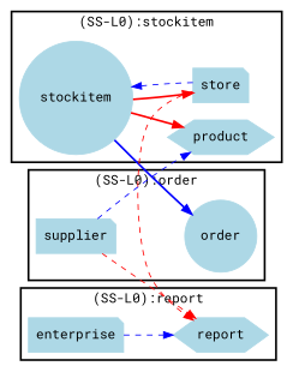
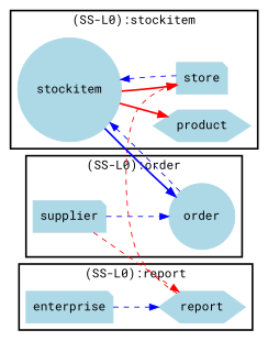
  digraph {
    fontname="Roboto Mono"
    rankdir=LR
    node [color=lightblue fontcolor=black fontname="Roboto Mono" shape=note style=filled]
    edge [color=blue font=6 fontname="Roboto Mono" style=dashed]
    n1 [label=supplier]
    n2 [label=order shape=circle]
    n3 [label=enterprise]
    n4 [label=report shape=hexagon]
    n5 [label=product shape=hexagon]
    n6 [label=stockitem shape=circle]
    n7 [label=store]
    subgraph cluster_1 {
      color=black
      label="(SS-L0):order"
      style=bold
      n1
      n2
    }
    subgraph cluster_2 {
      color=black
      label="(SS-L0):report"
      style=bold
      n3
      n4
    }
    subgraph cluster_3 {
      color=black
      label="(SS-L0):stockitem"
      style=bold
      n5
      n6
      n7
    }
-   n1 -> n5
+   n1 -> n2
    n1 -> n4 [color=red]
+   n2 -> n6
    n3 -> n4
    n6 -> n2 [style=bold]
    n6 -> n5 [color=red style=bold]
    n6 -> n7 [color=red style=bold]
-   n7 -> n4 [color=red]
+   n4 -> n7 [color=red]
    n7 -> n6
  }
